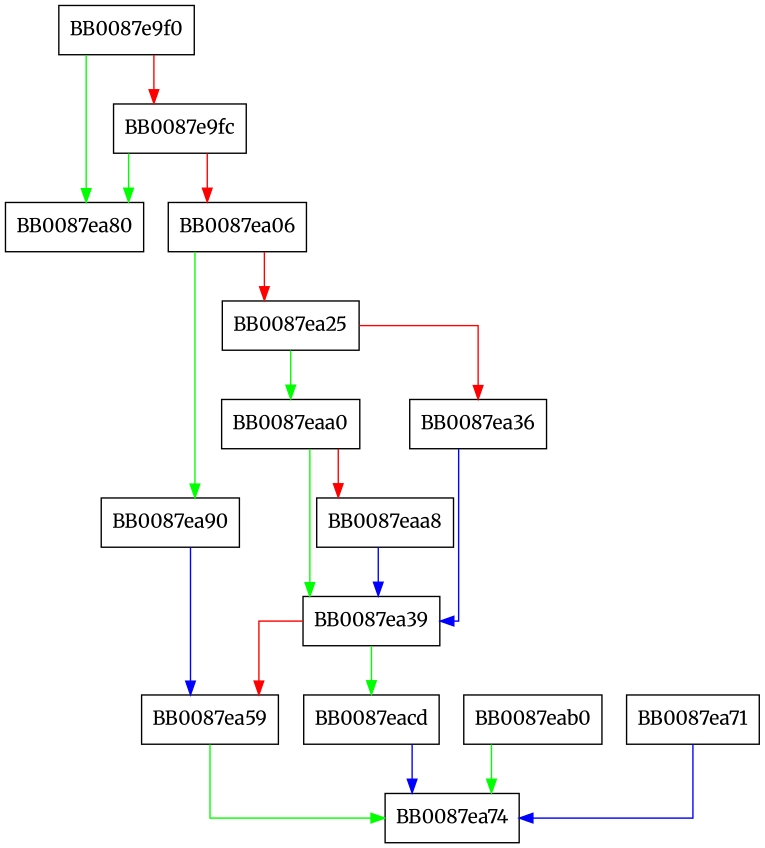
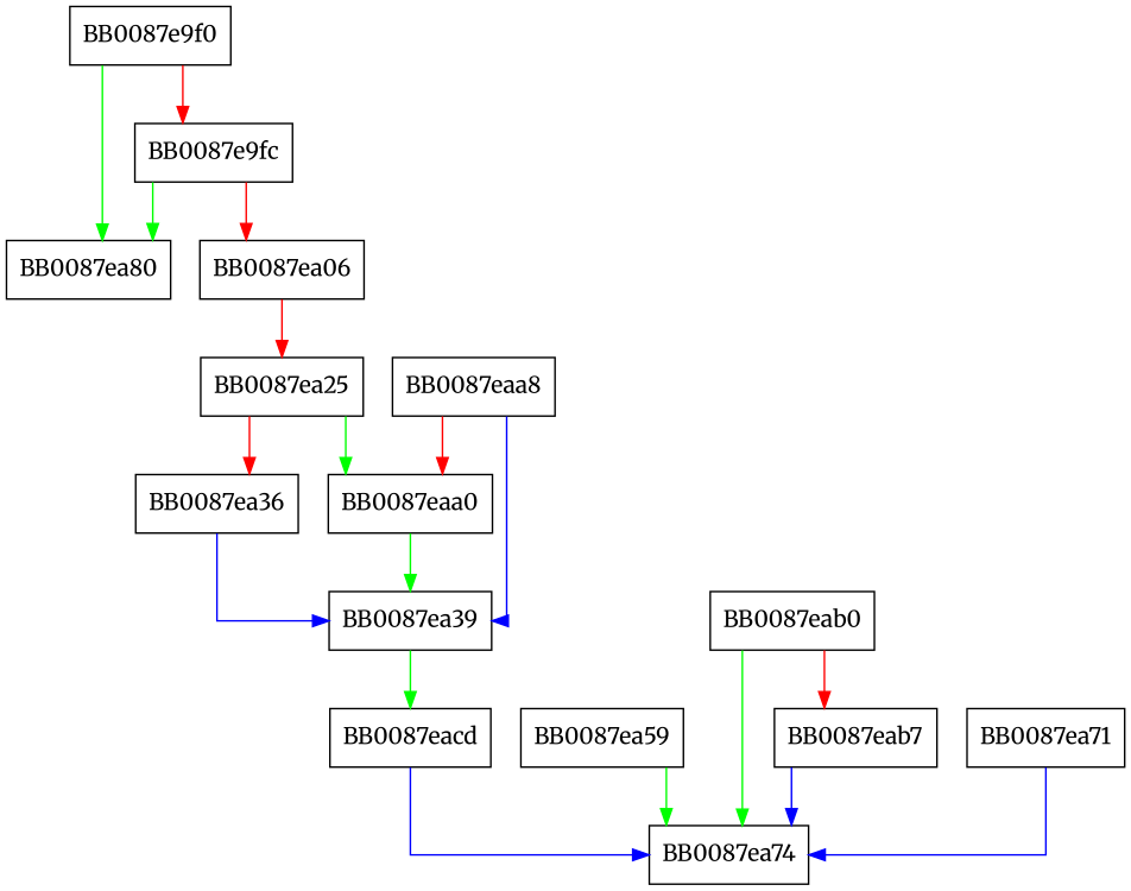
  digraph {
    fontname=Merriweather
    splines=ortho
    node [fontname=Merriweather shape=box]
    edge [color=green fontname=Merriweather]
    BB0087e9f0
    BB0087ea80
    BB0087e9fc
    BB0087ea06
-   BB0087ea90
    BB0087ea25
    BB0087ea59
    BB0087eaa0
    BB0087ea36
    BB0087ea74
    BB0087ea39
    BB0087eaa8
    BB0087eacd
    BB0087eab0
+   BB0087eab7
    BB0087ea71
    BB0087e9f0 -> BB0087ea80
    BB0087e9f0 -> BB0087e9fc [color=red]
    BB0087e9fc -> BB0087ea80
    BB0087e9fc -> BB0087ea06 [color=red]
-   BB0087ea06 -> BB0087ea90
    BB0087ea06 -> BB0087ea25 [color=red]
-   BB0087ea90 -> BB0087ea59 [color=blue]
    BB0087ea25 -> BB0087eaa0
    BB0087ea25 -> BB0087ea36 [color=red]
    BB0087ea59 -> BB0087ea74
    BB0087eaa0 -> BB0087ea39
-   BB0087eaa0 -> BB0087eaa8 [color=red]
+   BB0087eaa8 -> BB0087eaa0 [color=red]
    BB0087ea36 -> BB0087ea39 [color=blue]
-   BB0087ea39 -> BB0087ea59 [color=red]
    BB0087ea39 -> BB0087eacd
    BB0087eaa8 -> BB0087ea39 [color=blue]
    BB0087eacd -> BB0087ea74 [color=blue]
    BB0087eab0 -> BB0087ea74
+   BB0087eab0 -> BB0087eab7 [color=red]
+   BB0087eab7 -> BB0087ea74 [color=blue]
    BB0087ea71 -> BB0087ea74 [color=blue]
  }
